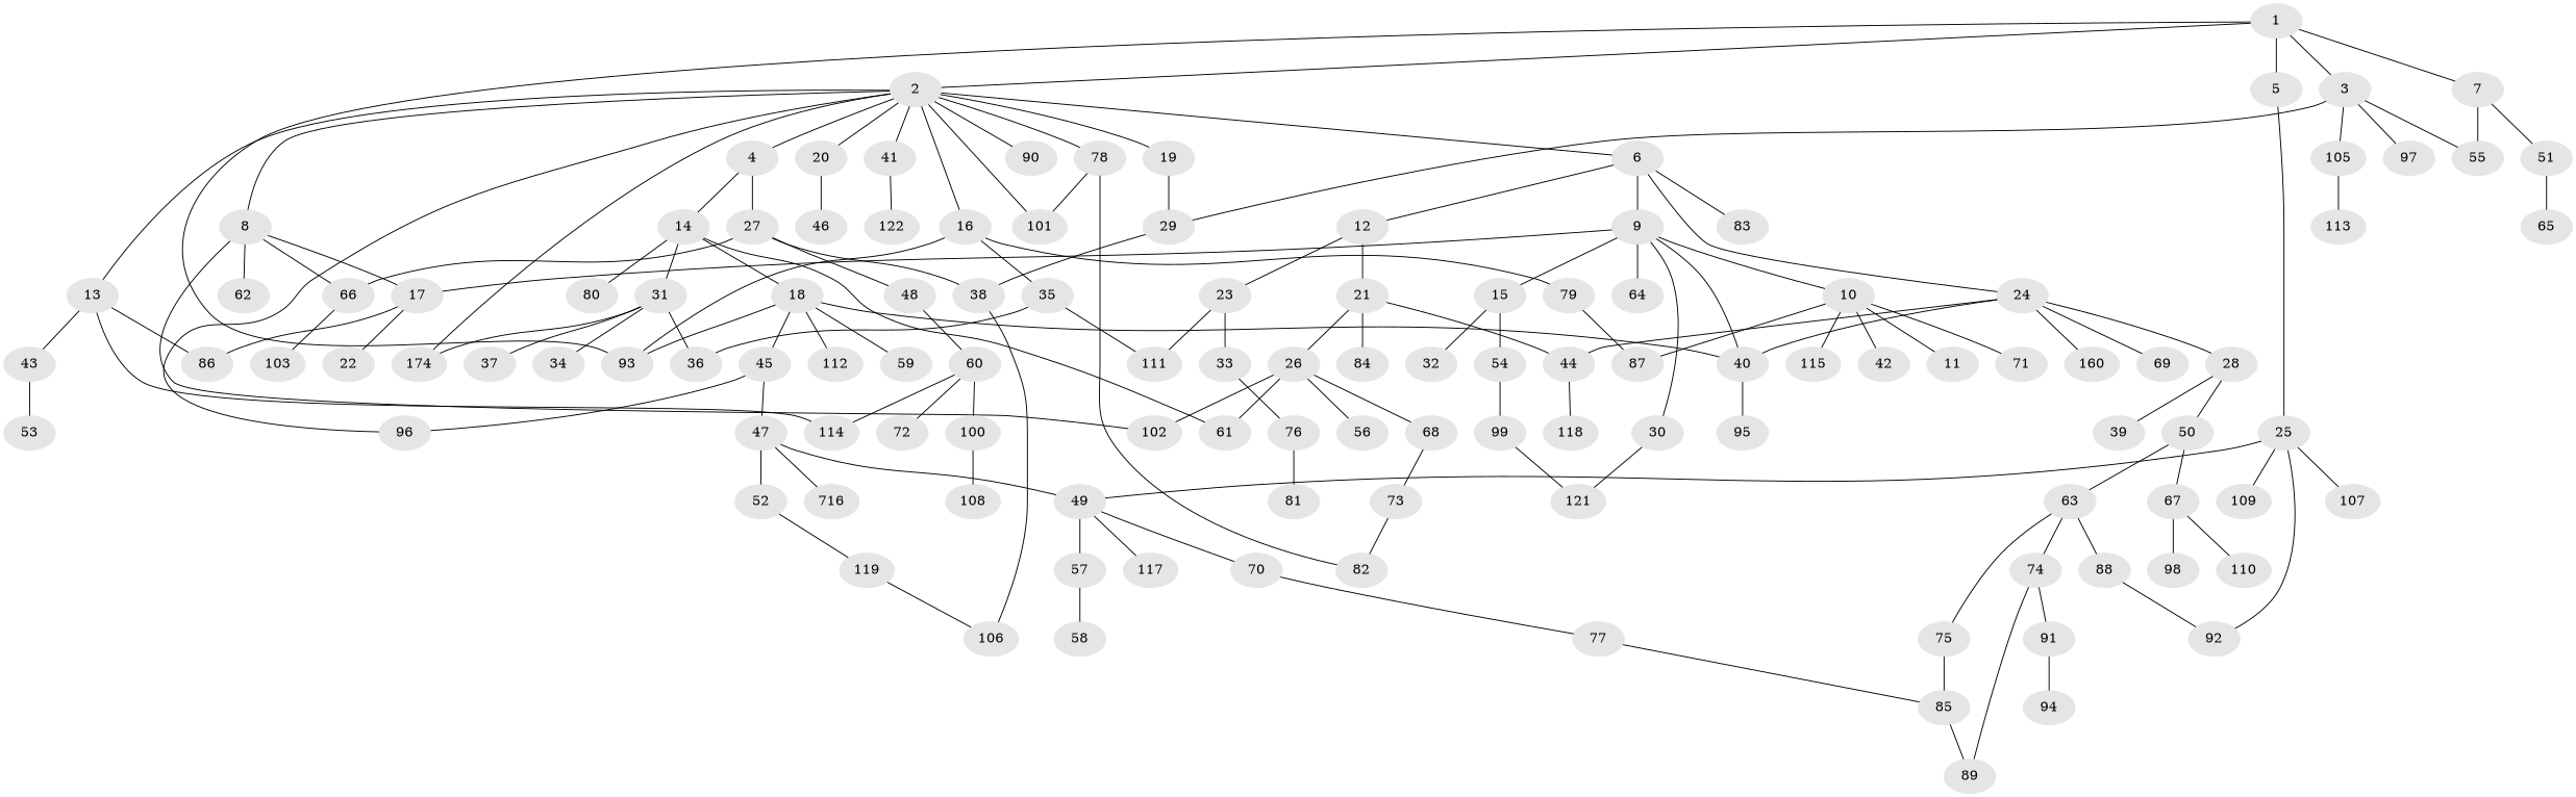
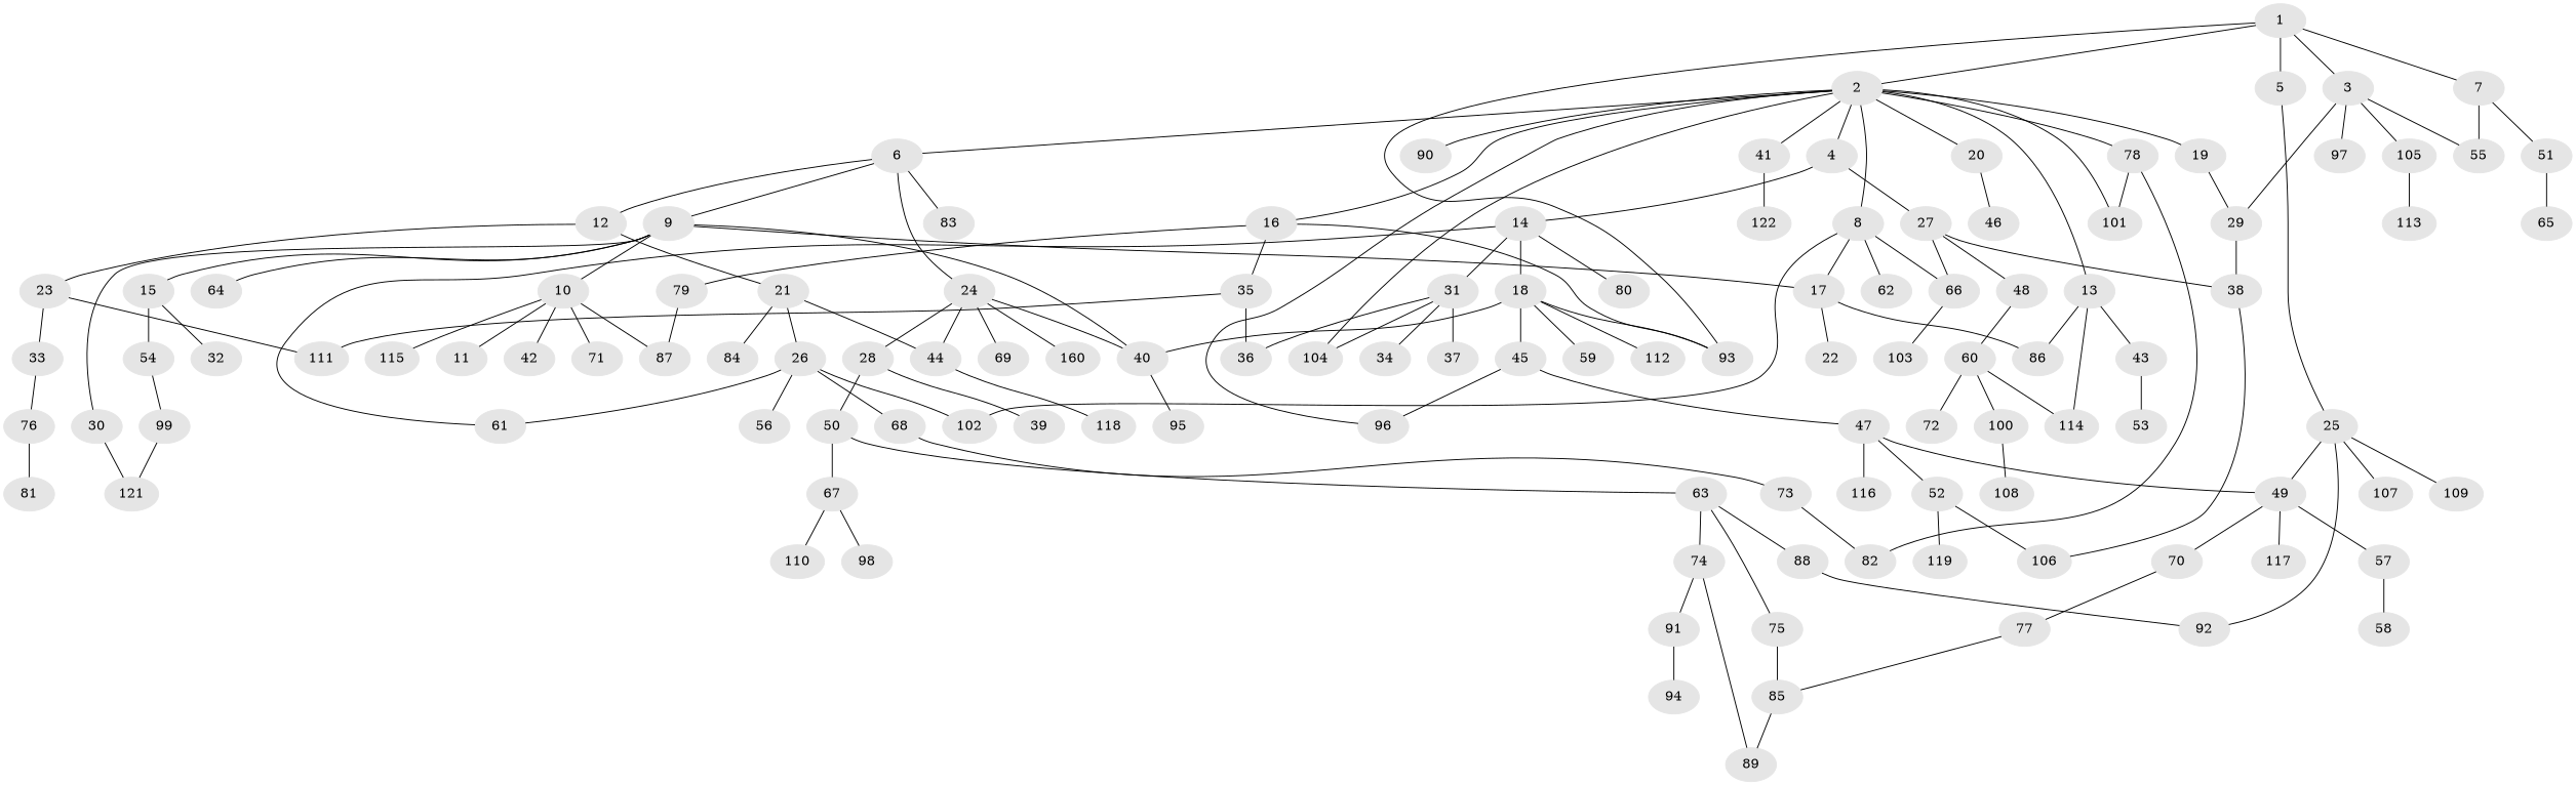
  graph {
    node [color=gray90 style=filled]
    1
    2
    3
    5
    7
    93
    4
    6
    8
    13
    16
    19
    20
    41
    78
    90
    96
    101
-   104 [label=174]
+   104
    29
    55
    97
    105
    25
    51
    14
    27
    9
    12
    24
    83
    17
    62
    66
    102
    43
    86
    114
    35
    79
    46
    122
    82
    38
    113
    18
    31
    61
    80
    48
    49
    92
    107
    109
    10
    15
    30
    40
    64
    21
    23
    44
    28
    69
    n65 [label=160]
    65
    22
    103
    11
    42
    71
    87
    115
    32
    54
    121
    95
    26
    84
    33
    111
    53
    45
    59
    112
    34
    36
    37
    99
    47
    56
    68
    118
    76
    39
    50
    57
    70
    117
    73
    106
    60
    63
    67
    81
    52
-   116 [label=716]
+   116
    119
    72
    100
    58
    77
    74
    75
    88
    98
    110
    108
    89
    91
    85
    94
    1 -- 2
    1 -- 3
    1 -- 5
    1 -- 7
    1 -- 93
    2 -- 4
    2 -- 6
    2 -- 8
    2 -- 13
    2 -- 16
    2 -- 19
    2 -- 20
    2 -- 41
    2 -- 78
    2 -- 90
    2 -- 96
    2 -- 101
    2 -- 104
    3 -- 29
    3 -- 55
    3 -- 97
    3 -- 105
    5 -- 25
    7 -- 55
    7 -- 51
    4 -- 14
    4 -- 27
    6 -- 9
    6 -- 12
    6 -- 24
    6 -- 83
    8 -- 17
    8 -- 62
    8 -- 66
    8 -- 102
    13 -- 43
    13 -- 86
    13 -- 114
    16 -- 93
    16 -- 35
    16 -- 79
    19 -- 29
    20 -- 46
    41 -- 122
    78 -- 101
    78 -- 82
    29 -- 38
    105 -- 113
    25 -- 49
    25 -- 92
    25 -- 107
    25 -- 109
    51 -- 65
    14 -- 18
    14 -- 31
    14 -- 61
    14 -- 80
    27 -- 66
    27 -- 38
    27 -- 48
    9 -- 17
    9 -- 10
    9 -- 15
    9 -- 30
    9 -- 40
    9 -- 64
    12 -- 21
    12 -- 23
    24 -- 40
    24 -- 44
    24 -- 28
    24 -- 69
    24 -- n65
    17 -- 86
    17 -- 22
    66 -- 103
    43 -- 53
    35 -- 111
    35 -- 36
    79 -- 87
    38 -- 106
    18 -- 93
    18 -- 40
    18 -- 45
    18 -- 59
    18 -- 112
    31 -- 104
    31 -- 34
    31 -- 36
    31 -- 37
    48 -- 60
    49 -- 57
    49 -- 70
    49 -- 117
    10 -- 11
    10 -- 42
    10 -- 71
    10 -- 87
    10 -- 115
    15 -- 32
    15 -- 54
    30 -- 121
    40 -- 95
    21 -- 44
    21 -- 26
    21 -- 84
    23 -- 33
    23 -- 111
    44 -- 118
    28 -- 39
    28 -- 50
    54 -- 99
    26 -- 102
    26 -- 61
    26 -- 56
    26 -- 68
    33 -- 76
    45 -- 96
    45 -- 47
    99 -- 121
    47 -- 49
    47 -- 52
    47 -- 116
    68 -- 73
    76 -- 81
    50 -- 63
    50 -- 67
    57 -- 58
    70 -- 77
    73 -- 82
    60 -- 114
    60 -- 72
    60 -- 100
    63 -- 74
    63 -- 75
    63 -- 88
    67 -- 98
    67 -- 110
-   119 -- 106
+   52 -- 106
    52 -- 119
    100 -- 108
    77 -- 85
    74 -- 89
    74 -- 91
    75 -- 85
    88 -- 92
    91 -- 94
    85 -- 89
  }
